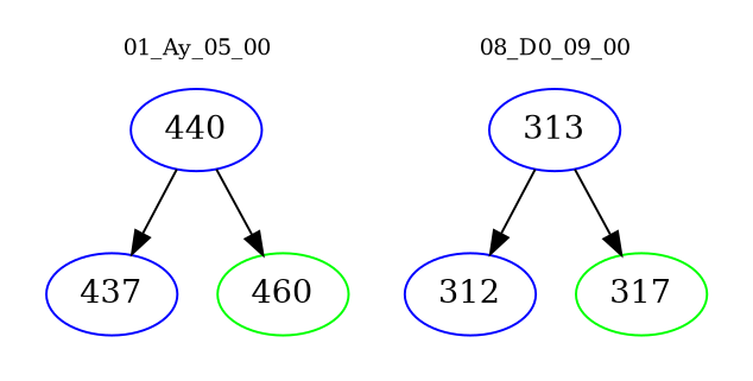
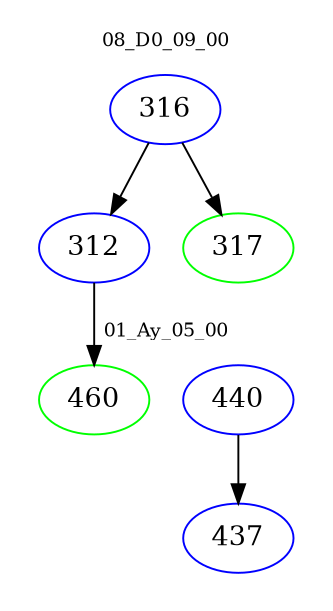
  digraph {
    node [color=blue]
    edge [color=black]
    n1 [label=440]
    n2 [label=437]
    n3 [color=green label=460]
-   n4 [label=313]
+   n4 [label=316]
    n5 [label=312]
    n6 [color=green label=317]
    subgraph cluster_1 {
      color=white
      fontsize=10
      label="01_Ay_05_00"
      n1
      n2
      n3
    }
    subgraph cluster_2 {
      color=white
      fontsize=10
      label="08_D0_09_00"
      n4
      n5
      n6
    }
    n1 -> n2
-   n1 -> n3
+   n5 -> n3
    n4 -> n5
    n4 -> n6
  }
